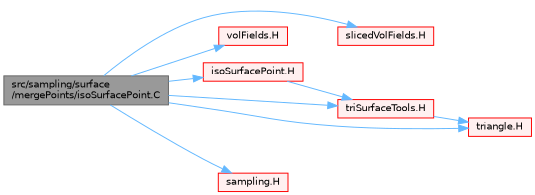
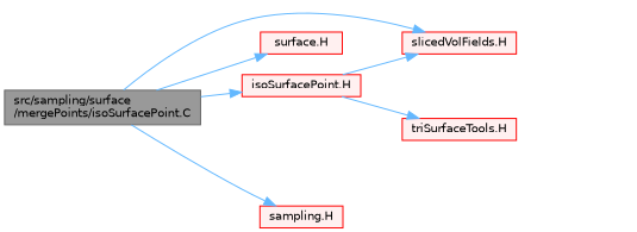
  digraph {
    rankdir=LR
    node [color=red fillcolor="#FFF0F0" fontname=Helvetica fontsize=10 shape=box style=filled]
    edge [color=steelblue1 fontname=Helvetica fontsize=10 labelfontname=Helvetica labelfontsize=10 style=solid]
    n1 [color=gray40 fillcolor=grey60 fontcolor=black height=0.2 label="src/sampling/surface\l/mergePoints/isoSurfacePoint.C" width=0.4]
    n2 [height=0.2 label="isoSurfacePoint.H" width=0.4]
-   n3 [height=0.2 label="volFields.H" width=0.4]
+   n3 [height=0.2 label="surface.H" width=0.4]
    n4 [height=0.2 label="slicedVolFields.H" width=0.4]
    n5 [height=0.2 label="triSurfaceTools.H" width=0.4]
-   n6 [height=0.2 label="triangle.H" width=0.4]
    n7 [height=0.2 label="sampling.H" width=0.4]
    n1 -> n2
    n1 -> n3
    n1 -> n4
-   n1 -> n5
-   n1 -> n6
    n1 -> n7
+   n2 -> n4
    n2 -> n5
-   n5 -> n6
  }
